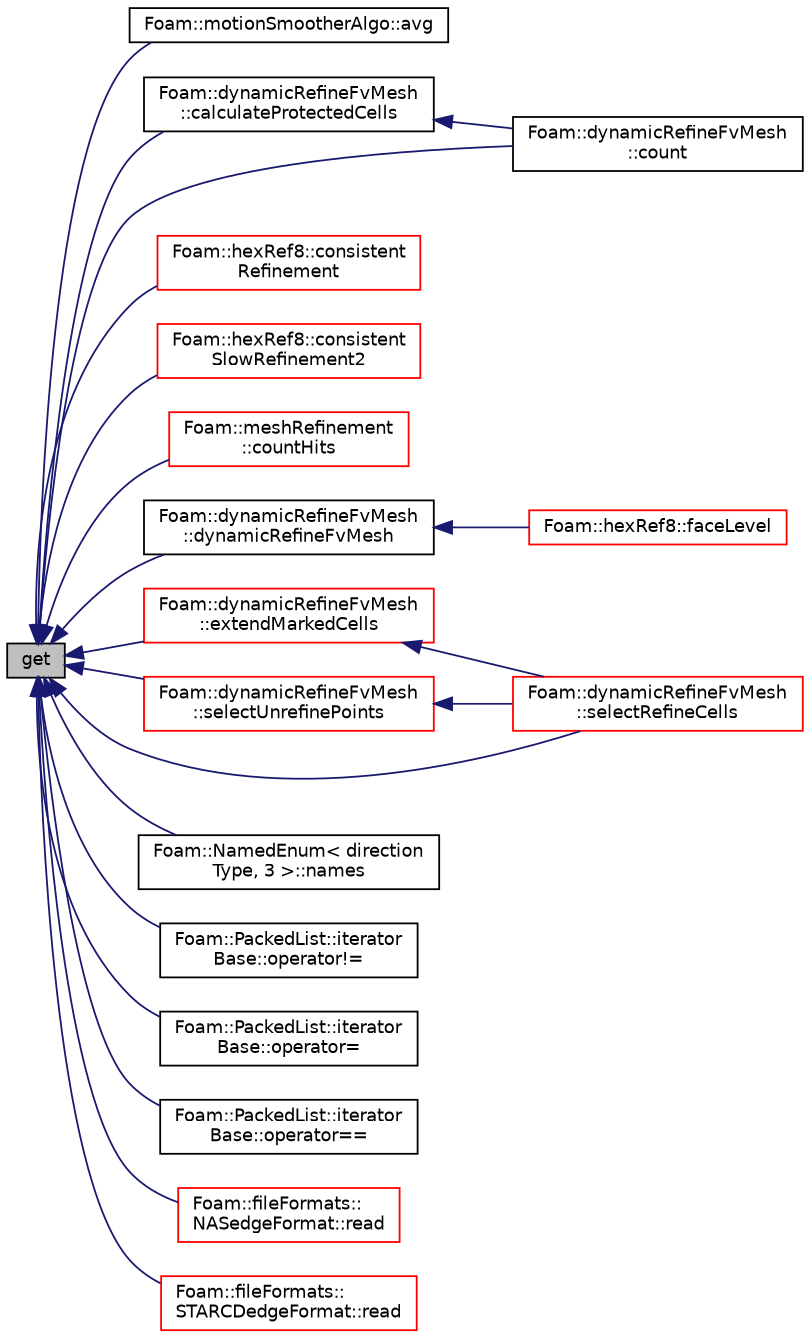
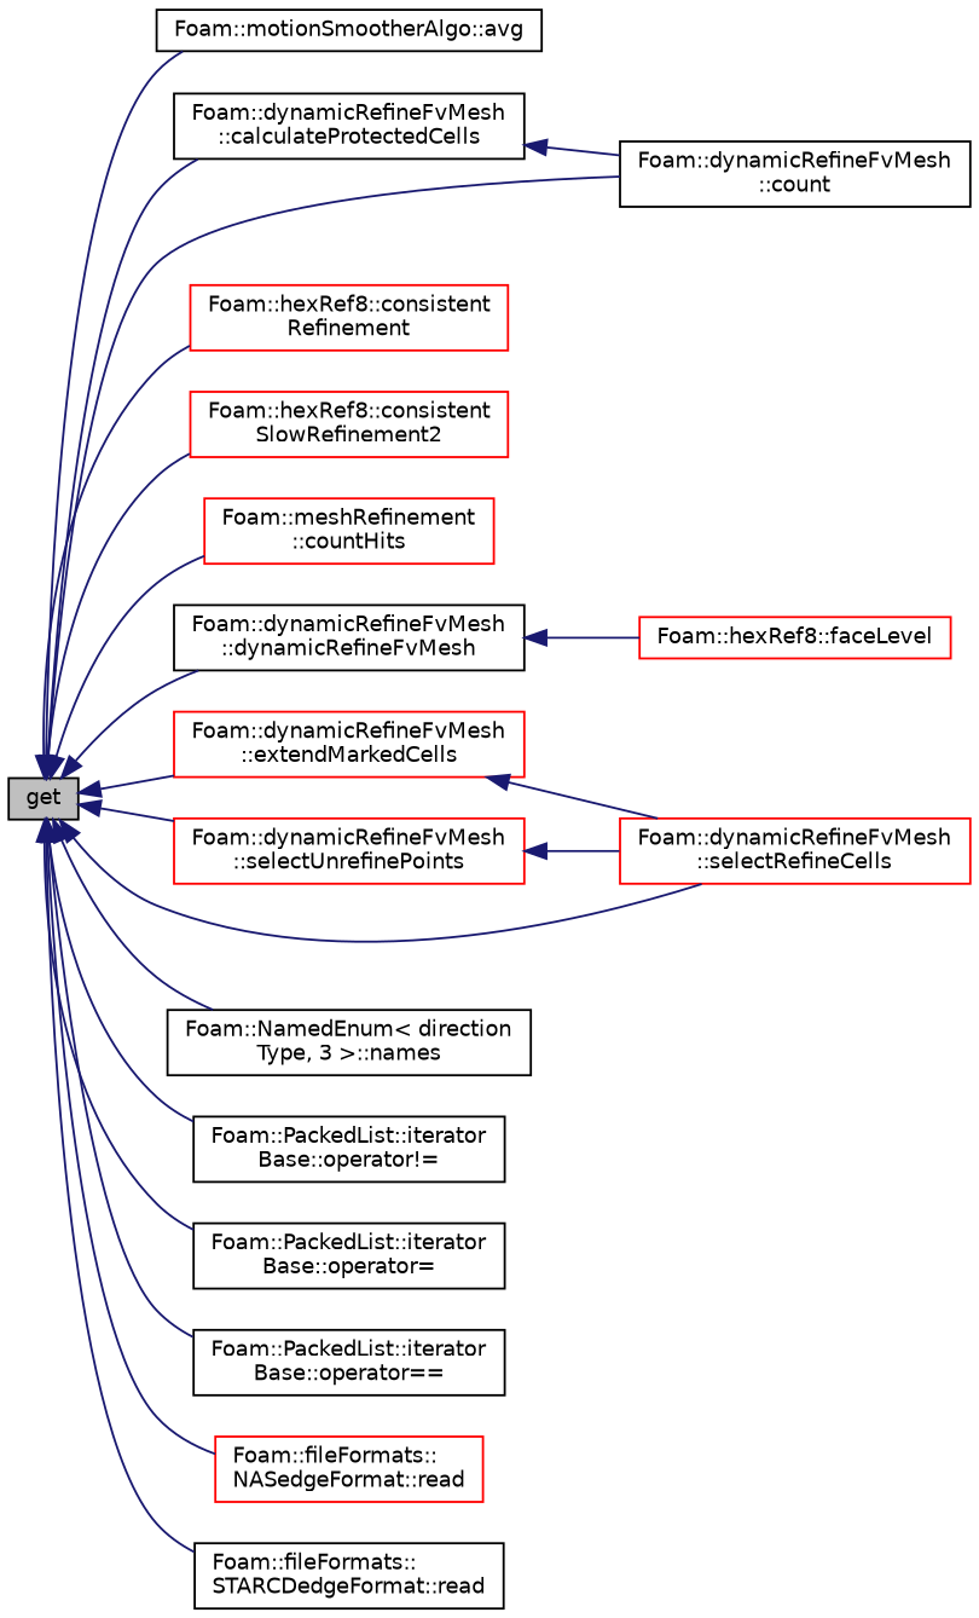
  digraph {
    rankdir=LR
    node [color=black fontname=Helvetica fontsize=10 shape=record]
    edge [color=midnightblue dir=back fontname=Helvetica fontsize=10 labelfontname=Helvetica labelfontsize=10 style=solid]
    n1 [fillcolor=grey75 fontcolor=black height=0.2 label=get style=filled width=0.4]
    n2 [height=0.2 label="Foam::motionSmootherAlgo::avg" width=0.4]
    n3 [height=0.2 label="Foam::dynamicRefineFvMesh\l::calculateProtectedCells" width=0.4]
    n4 [height=0.2 label="Foam::dynamicRefineFvMesh\l::count" width=0.4]
    n5 [color=red height=0.2 label="Foam::hexRef8::consistent\lRefinement" width=0.4]
    n6 [color=red height=0.2 label="Foam::hexRef8::consistent\lSlowRefinement2" width=0.4]
    n7 [color=red height=0.2 label="Foam::meshRefinement\l::countHits" width=0.4]
    n8 [height=0.2 label="Foam::dynamicRefineFvMesh\l::dynamicRefineFvMesh" width=0.4]
    n9 [color=red height=0.2 label="Foam::dynamicRefineFvMesh\l::extendMarkedCells" width=0.4]
    n10 [color=red height=0.2 label="Foam::dynamicRefineFvMesh\l::selectUnrefinePoints" width=0.4]
    n11 [color=red height=0.2 label="Foam::dynamicRefineFvMesh\l::selectRefineCells" width=0.4]
    n12 [height=0.2 label="Foam::NamedEnum\< direction\lType, 3 \>::names" width=0.4]
    n13 [height=0.2 label="Foam::PackedList::iterator\lBase::operator!=" width=0.4]
    n14 [height=0.2 label="Foam::PackedList::iterator\lBase::operator=" width=0.4]
    n15 [height=0.2 label="Foam::PackedList::iterator\lBase::operator==" width=0.4]
    n16 [color=red height=0.2 label="Foam::fileFormats::\lNASedgeFormat::read" width=0.4]
-   n17 [color=red height=0.2 label="Foam::fileFormats::\lSTARCDedgeFormat::read" width=0.4]
+   n17 [height=0.2 label="Foam::fileFormats::\lSTARCDedgeFormat::read" width=0.4]
    n18 [color=red height=0.2 label="Foam::hexRef8::faceLevel" width=0.4]
    n1 -> n2
    n1 -> n3
    n1 -> n4
    n1 -> n5
    n1 -> n6
    n1 -> n7
    n1 -> n8
    n1 -> n9
    n1 -> n10
    n1 -> n11
    n1 -> n12
    n1 -> n13
    n1 -> n14
    n1 -> n15
    n1 -> n16
    n1 -> n17
    n3 -> n4
    n8 -> n18
    n9 -> n11
    n10 -> n11
  }
